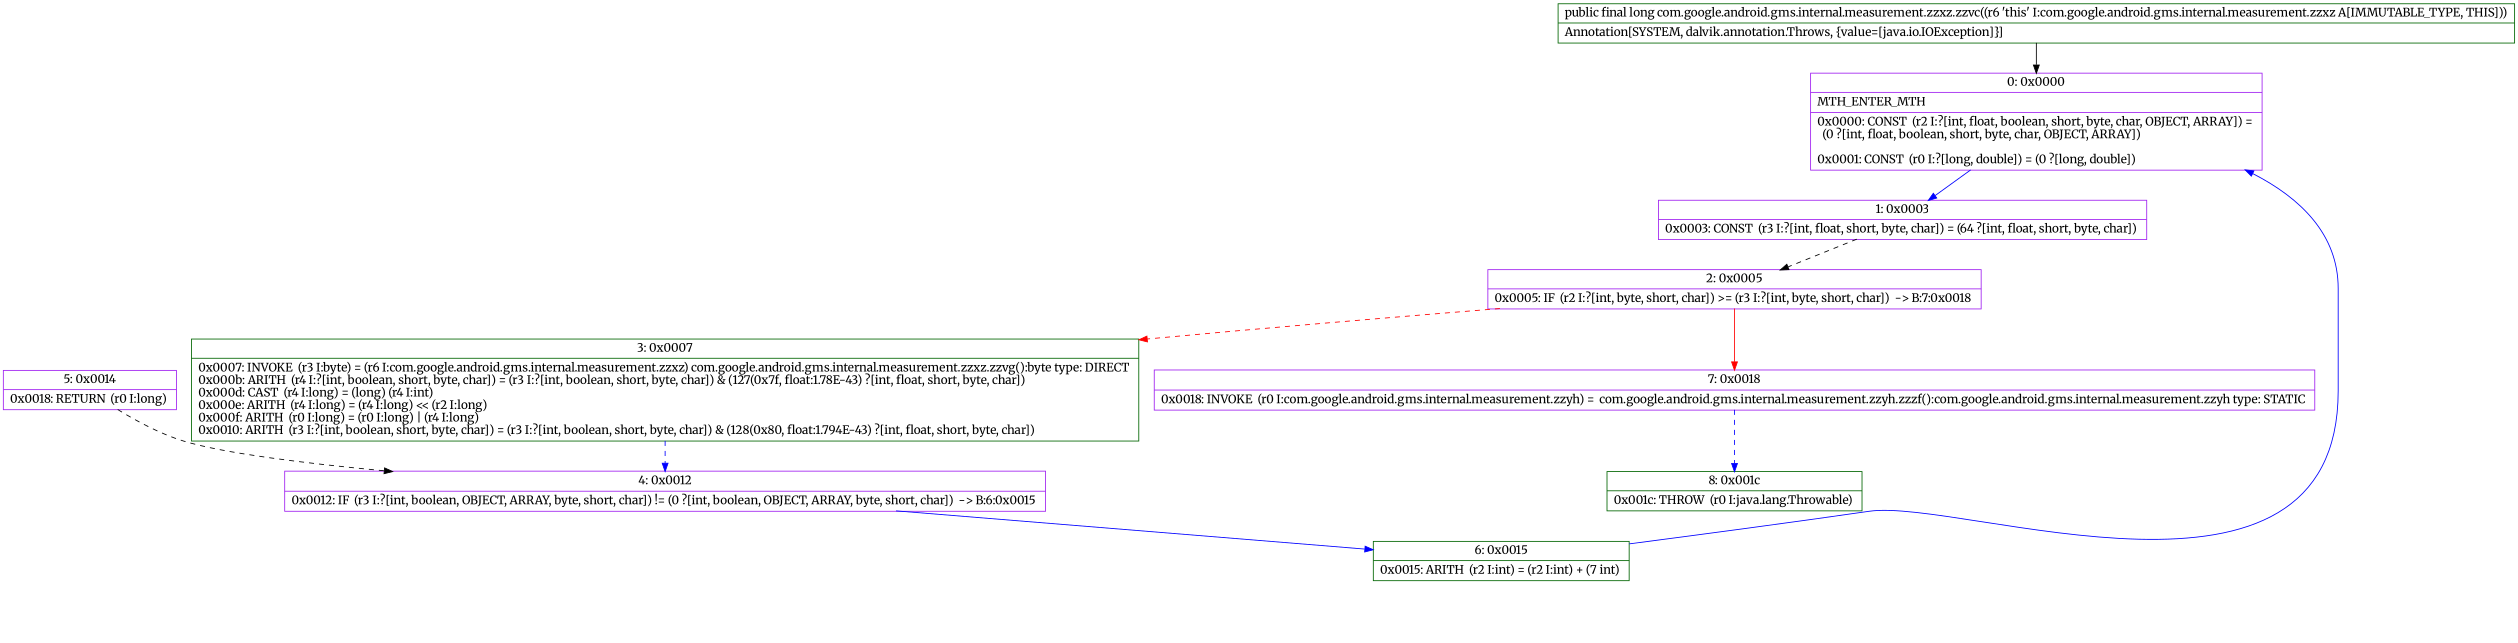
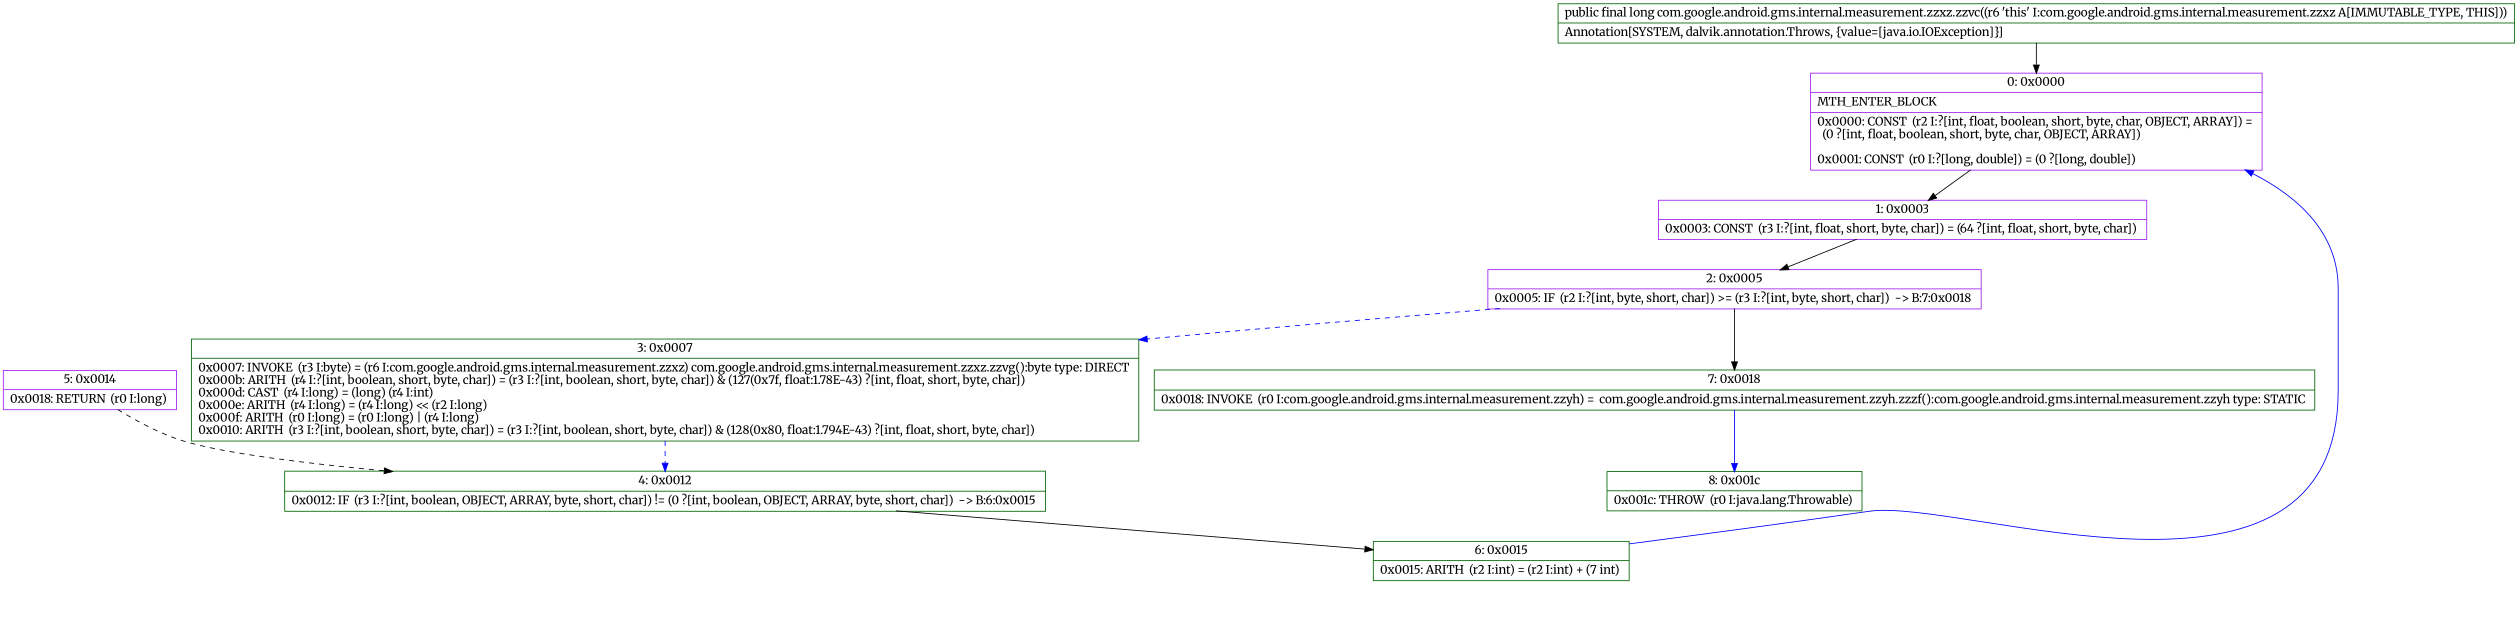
  digraph {
    fontname=Merriweather
    node [color=purple fontname=Merriweather shape=record]
    edge [color=black fontname=Merriweather]
-   n1 [label="{0\:\ 0x0000|MTH_ENTER_MTH\l|0x0000: CONST  (r2 I:?[int, float, boolean, short, byte, char, OBJECT, ARRAY]) = \l  (0 ?[int, float, boolean, short, byte, char, OBJECT, ARRAY])\l \l0x0001: CONST  (r0 I:?[long, double]) = (0 ?[long, double]) \l}"]
+   n1 [label="{0\:\ 0x0000|MTH_ENTER_BLOCK\l|0x0000: CONST  (r2 I:?[int, float, boolean, short, byte, char, OBJECT, ARRAY]) = \l  (0 ?[int, float, boolean, short, byte, char, OBJECT, ARRAY])\l \l0x0001: CONST  (r0 I:?[long, double]) = (0 ?[long, double]) \l}"]
    n2 [label="{1\:\ 0x0003|0x0003: CONST  (r3 I:?[int, float, short, byte, char]) = (64 ?[int, float, short, byte, char]) \l}"]
    n3 [label="{2\:\ 0x0005|0x0005: IF  (r2 I:?[int, byte, short, char]) \>= (r3 I:?[int, byte, short, char])  \-\> B:7:0x0018 \l}"]
    n4 [color=darkgreen label="{3\:\ 0x0007|0x0007: INVOKE  (r3 I:byte) = (r6 I:com.google.android.gms.internal.measurement.zzxz) com.google.android.gms.internal.measurement.zzxz.zzvg():byte type: DIRECT \l0x000b: ARITH  (r4 I:?[int, boolean, short, byte, char]) = (r3 I:?[int, boolean, short, byte, char]) & (127(0x7f, float:1.78E\-43) ?[int, float, short, byte, char]) \l0x000d: CAST  (r4 I:long) = (long) (r4 I:int) \l0x000e: ARITH  (r4 I:long) = (r4 I:long) \<\< (r2 I:long) \l0x000f: ARITH  (r0 I:long) = (r0 I:long) \| (r4 I:long) \l0x0010: ARITH  (r3 I:?[int, boolean, short, byte, char]) = (r3 I:?[int, boolean, short, byte, char]) & (128(0x80, float:1.794E\-43) ?[int, float, short, byte, char]) \l}"]
-   n5 [label="{7\:\ 0x0018|0x0018: INVOKE  (r0 I:com.google.android.gms.internal.measurement.zzyh) =  com.google.android.gms.internal.measurement.zzyh.zzzf():com.google.android.gms.internal.measurement.zzyh type: STATIC \l}"]
-   n6 [label="{4\:\ 0x0012|0x0012: IF  (r3 I:?[int, boolean, OBJECT, ARRAY, byte, short, char]) != (0 ?[int, boolean, OBJECT, ARRAY, byte, short, char])  \-\> B:6:0x0015 \l}"]
+   n5 [color=darkgreen label="{7\:\ 0x0018|0x0018: INVOKE  (r0 I:com.google.android.gms.internal.measurement.zzyh) =  com.google.android.gms.internal.measurement.zzyh.zzzf():com.google.android.gms.internal.measurement.zzyh type: STATIC \l}"]
+   n6 [color=darkgreen label="{4\:\ 0x0012|0x0012: IF  (r3 I:?[int, boolean, OBJECT, ARRAY, byte, short, char]) != (0 ?[int, boolean, OBJECT, ARRAY, byte, short, char])  \-\> B:6:0x0015 \l}"]
    n7 [color=darkgreen label="{8\:\ 0x001c|0x001c: THROW  (r0 I:java.lang.Throwable) \l}"]
    n8 [color=darkgreen label="{6\:\ 0x0015|0x0015: ARITH  (r2 I:int) = (r2 I:int) + (7 int) \l}"]
    n9 [label="{5\:\ 0x0014|0x0018: RETURN  (r0 I:long) \l}"]
    n10 [color=darkgreen label="{public final long com.google.android.gms.internal.measurement.zzxz.zzvc((r6 'this' I:com.google.android.gms.internal.measurement.zzxz A[IMMUTABLE_TYPE, THIS]))  | Annotation[SYSTEM, dalvik.annotation.Throws, \{value=[java.io.IOException]\}]\l}"]
-   n1 -> n2 [color=blue]
-   n2 -> n3 [style=dashed]
-   n3 -> n4 [color=red style=dashed]
-   n3 -> n5 [color=red]
+   n1 -> n2
+   n2 -> n3
+   n3 -> n4 [color=blue style=dashed]
+   n3 -> n5
    n4 -> n6 [color=blue style=dashed]
-   n5 -> n7 [color=blue style=dashed]
-   n6 -> n8 [color=blue]
+   n5 -> n7 [color=blue]
+   n6 -> n8
    n8 -> n1 [color=blue]
    n9 -> n6 [style=dashed]
    n10 -> n1
  }
